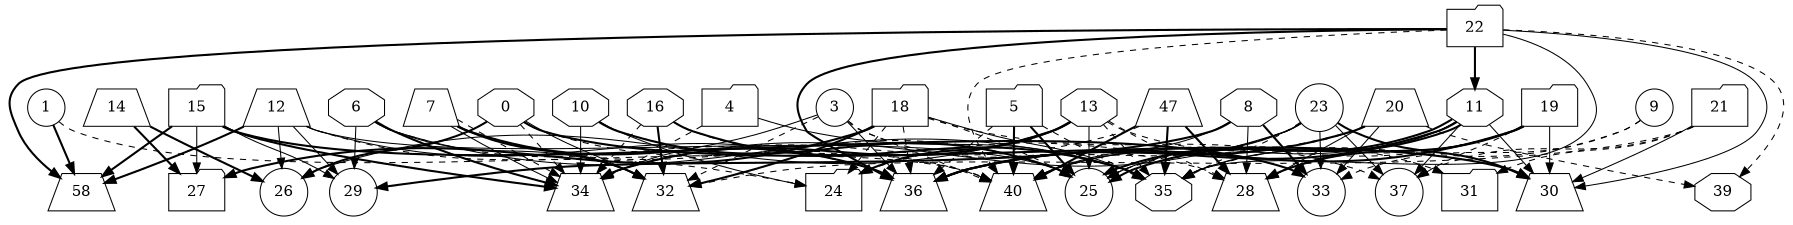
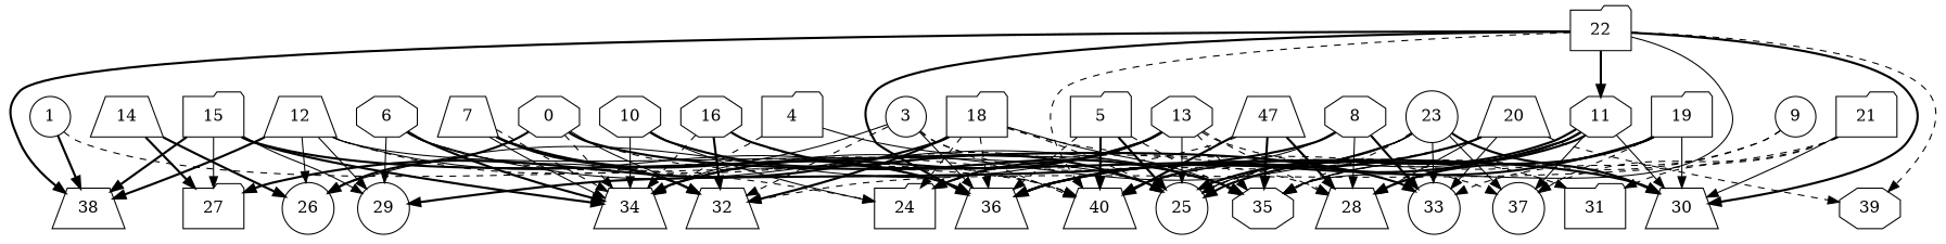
  digraph {
    node [alpha=0.04 shape=trapezium]
    edge [style=dashed]
    1 [alpha=0.19 expect_size=20616192 shape=circle]
-   38 [alpha=0.00 expect_size=41335808 label=58]
+   38 [alpha=0.00 expect_size=41335808]
    40 [alpha=0.03 expect_size=27697152]
    n4 [expect_size=47124480 label=0 shape=octagon]
    25 [alpha=0.09 expect_size=51202048 shape=circle]
    26 [alpha=0.19 expect_size=34001920 shape=circle]
    30 [alpha=0.14 expect_size=51435520]
    32 [alpha=0.15 expect_size=36829184]
    34 [alpha=0.10 expect_size=34069504]
    3 [alpha=0.02 expect_size=33644544 shape=circle]
    28 [alpha=0.18 expect_size=9562112]
    36 [alpha=0.09 expect_size=17768448]
    4 [alpha=0.20 expect_size=29469696 shape=folder]
    35 [alpha=0.18 expect_size=44136448 shape=octagon]
    5 [alpha=0.03 expect_size=16014336 shape=folder]
    6 [alpha=0.01 expect_size=18021376 shape=octagon]
    29 [alpha=0.17 expect_size=43122688 shape=circle]
    7 [alpha=0.15 expect_size=10958848]
    8 [alpha=0.17 expect_size=38569984 shape=octagon]
    33 [alpha=0.02 expect_size=23981056 shape=circle]
    9 [alpha=0.03 expect_size=34184192 shape=circle]
    10 [alpha=0.11 expect_size=48976896 shape=octagon]
    24 [expect_size=49630208 shape=folder]
    11 [alpha=0.01 expect_size=43156480 shape=octagon]
    37 [alpha=0.05 expect_size=14928896 shape=circle]
    12 [alpha=0.06 expect_size=40217600]
    13 [alpha=0.01 expect_size=48769024 shape=octagon]
    31 [alpha=0.07 expect_size=44213248 shape=folder]
    14 [alpha=0.01 expect_size=7107584]
    27 [alpha=0.11 expect_size=38458368 shape=folder]
    15 [alpha=0.13 expect_size=6672384 shape=folder]
    16 [alpha=0.02 expect_size=13699072 shape=octagon]
    n33 [alpha=0.08 expect_size=14891008 label=47]
    18 [alpha=0.14 expect_size=50891776 shape=folder]
    19 [expect_size=43747328 shape=folder]
    20 [alpha=0.17 expect_size=51661824]
    39 [alpha=0.12 expect_size=35944448 shape=octagon]
    21 [alpha=0.17 expect_size=29471744 shape=folder]
    22 [alpha=0.15 expect_size=31679488 shape=folder]
    23 [expect_size=46316544 shape=circle]
    1 -> 38 [style=bold]
    1 -> 40
    n4 -> 25
    n4 -> 26 [style=bold]
    n4 -> 30 [style=bold]
    n4 -> 32 [style=solid]
    n4 -> 34
    3 -> 40
    3 -> 32
    3 -> 34 [style=solid]
    3 -> 28
    3 -> 36 [style=solid]
    4 -> 34
    4 -> 35 [style=solid]
    5 -> 40 [style=bold]
    5 -> 25 [style=bold]
    5 -> 36
    5 -> 35
    6 -> 32 [style=solid]
    6 -> 34 [style=bold]
    6 -> 36
    6 -> 35 [style=solid]
    6 -> 29 [style=solid]
    7 -> 40
    7 -> 32 [style=bold]
    7 -> 34 [style=solid]
    7 -> 34
    7 -> 36 [style=bold]
    8 -> 40 [style=solid]
    8 -> 28 [style=solid]
    8 -> 29 [style=bold]
    8 -> 33 [style=bold]
    9 -> 35
    9 -> 33
    10 -> 25 [style=bold]
    10 -> 34 [style=solid]
    10 -> 24 [style=solid]
    11 -> 40 [style=solid]
    11 -> 25 [style=bold]
    11 -> 25 [style=bold]
    11 -> 30 [style=solid]
    11 -> 28 [style=solid]
    11 -> 36 [style=bold]
    11 -> 35 [style=solid]
    11 -> 37 [style=solid]
    12 -> 38 [style=bold]
    12 -> 25 [style=solid]
    12 -> 26 [style=solid]
    12 -> 36 [style=solid]
    12 -> 29 [style=solid]
    12 -> 24
    13 -> 25 [style=solid]
    13 -> 26 [style=solid]
    13 -> 34 [style=bold]
    13 -> 28
    13 -> 35
    13 -> 24 [style=bold]
    13 -> 31
    14 -> 26 [style=bold]
    14 -> 27 [style=bold]
    15 -> 38 [style=bold]
    15 -> 34 [style=bold]
    15 -> 29 [style=solid]
    15 -> 33 [style=bold]
    15 -> 27 [style=solid]
    16 -> 40
    16 -> 32 [style=bold]
    16 -> 34
    16 -> 35 [style=bold]
    n33 -> 40 [style=bold]
    n33 -> 34
    n33 -> 28 [style=bold]
    n33 -> 35 [style=bold]
    18 -> 25
    18 -> 32 [style=bold]
    18 -> 36
    18 -> 35 [style=solid]
    18 -> 24
    18 -> 37
    18 -> 27 [style=bold]
    19 -> 40
    19 -> 25
    19 -> 30 [style=solid]
    19 -> 28 [style=bold]
    19 -> 36 [style=bold]
    19 -> 35 [style=solid]
    19 -> 37
    20 -> 25
    20 -> 28 [style=solid]
    20 -> 36 [style=bold]
    20 -> 33 [style=solid]
    20 -> 24
    20 -> 39
    21 -> 30 [style=solid]
    21 -> 32
    21 -> 37
    21 -> 31
    22 -> 38 [style=bold]
    22 -> 40
-   22 -> 30 [style=solid]
+   22 -> 30 [style=bold]
    22 -> 36 [style=bold]
    22 -> 35 [style=solid]
    22 -> 11 [style=bold]
    22 -> 39
    23 -> 40 [style=solid]
    23 -> 25 [style=solid]
    23 -> 30 [style=bold]
    23 -> 34 [style=solid]
    23 -> 36
    23 -> 35
    23 -> 33 [style=solid]
    23 -> 37 [style=solid]
  }
